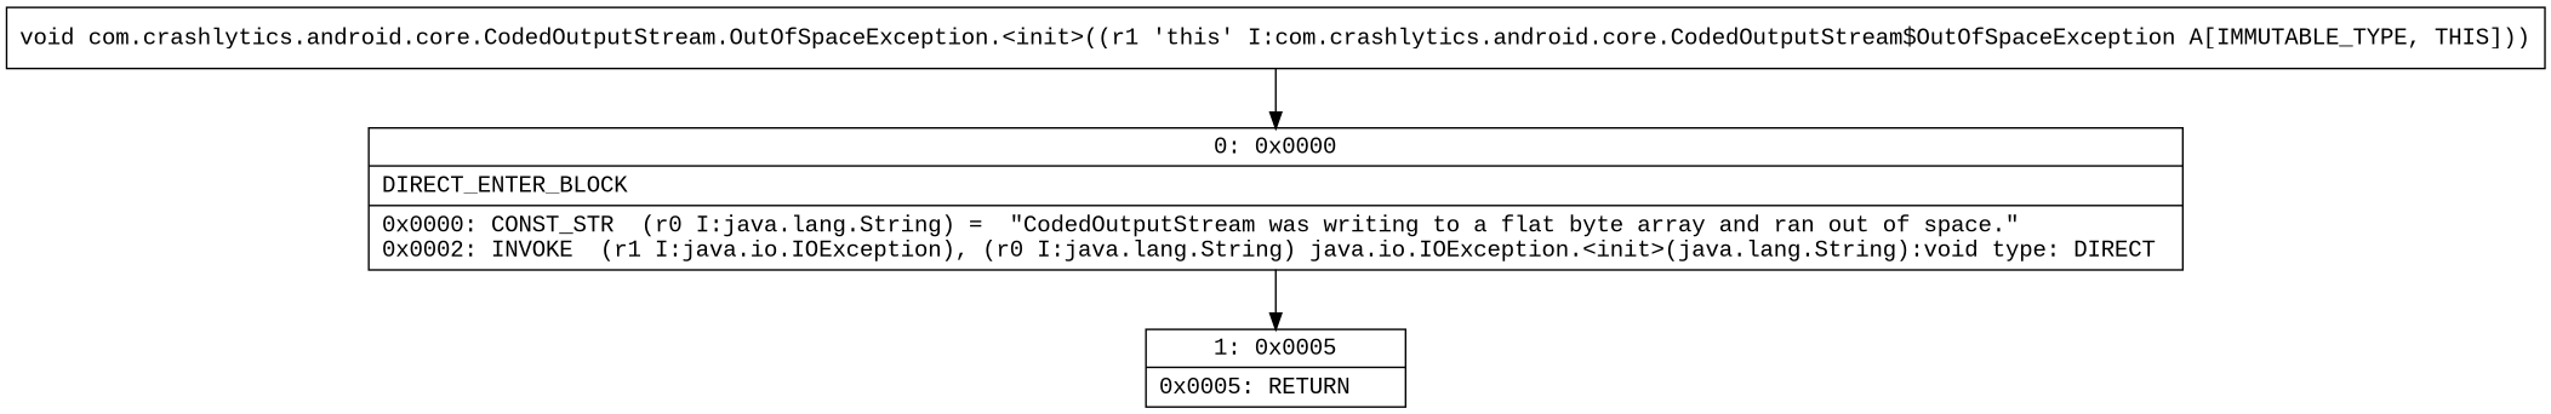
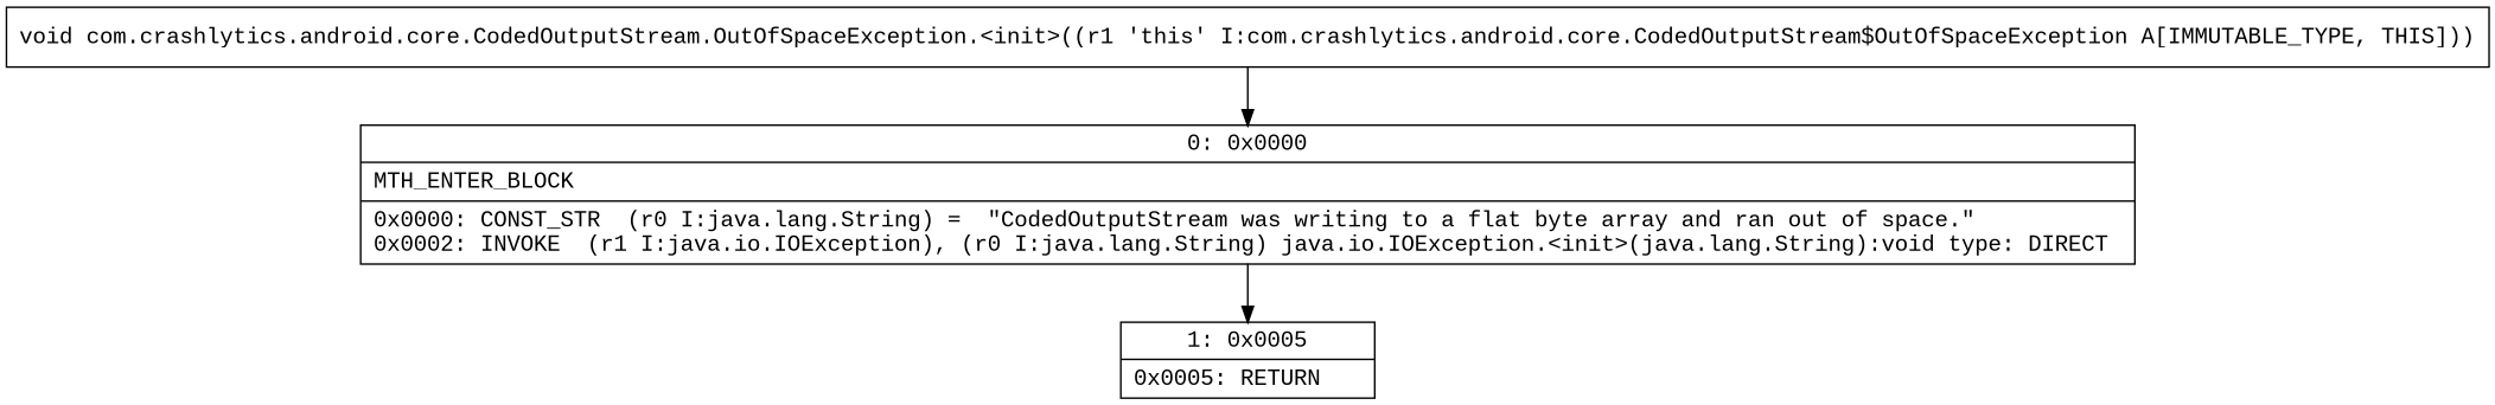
  digraph {
    fontname="Liberation Mono"
    node [shape=record fontname="Liberation Mono"]
    edge [fontname="Liberation Mono"]
-   n1 [label="{0\:\ 0x0000|DIRECT_ENTER_BLOCK\l|0x0000: CONST_STR  (r0 I:java.lang.String) =  \"CodedOutputStream was writing to a flat byte array and ran out of space.\" \l0x0002: INVOKE  (r1 I:java.io.IOException), (r0 I:java.lang.String) java.io.IOException.\<init\>(java.lang.String):void type: DIRECT \l}"]
+   n1 [label="{0\:\ 0x0000|MTH_ENTER_BLOCK\l|0x0000: CONST_STR  (r0 I:java.lang.String) =  \"CodedOutputStream was writing to a flat byte array and ran out of space.\" \l0x0002: INVOKE  (r1 I:java.io.IOException), (r0 I:java.lang.String) java.io.IOException.\<init\>(java.lang.String):void type: DIRECT \l}"]
    n2 [label="{1\:\ 0x0005|0x0005: RETURN   \l}"]
    n3 [label="{void com.crashlytics.android.core.CodedOutputStream.OutOfSpaceException.\<init\>((r1 'this' I:com.crashlytics.android.core.CodedOutputStream$OutOfSpaceException A[IMMUTABLE_TYPE, THIS])) }"]
    n1 -> n2
    n3 -> n1
  }
